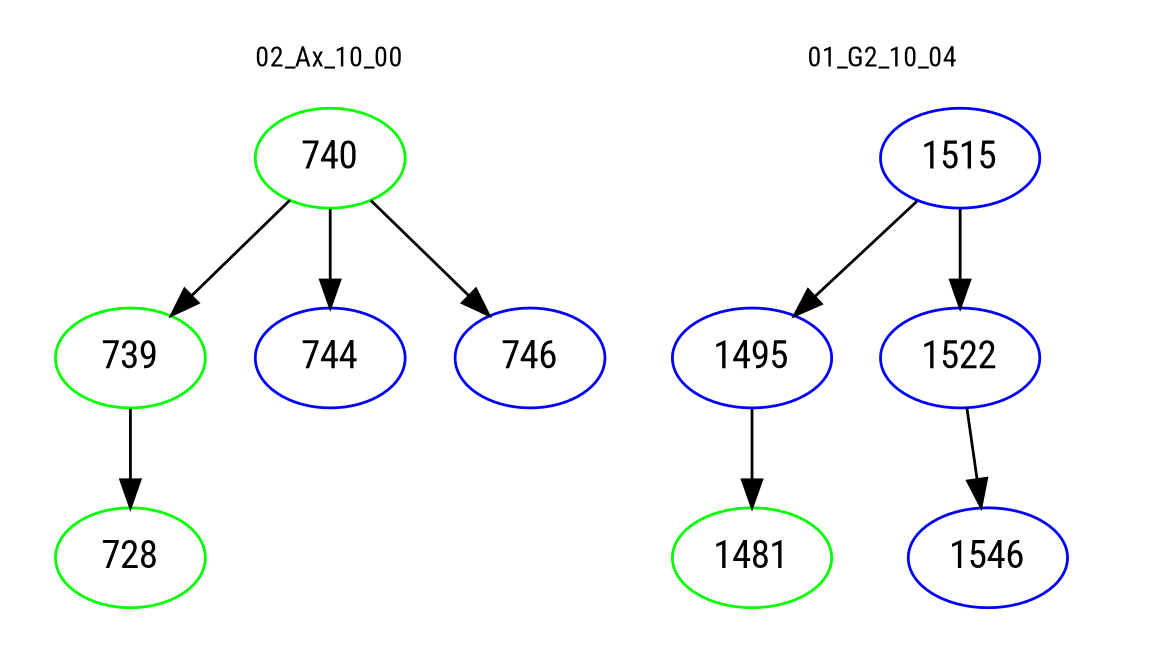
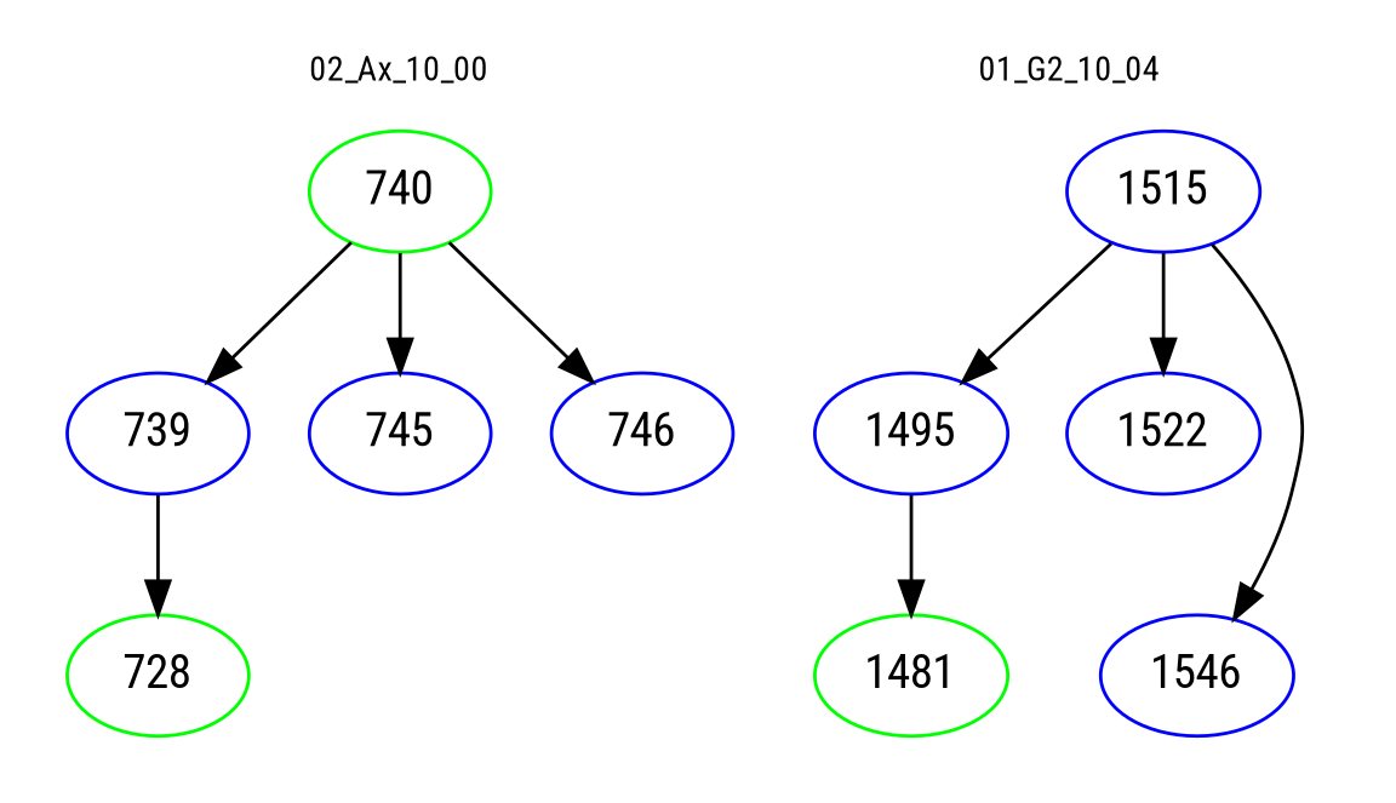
  digraph {
    fontname="Roboto Condensed"
    node [color=blue fontname="Roboto Condensed"]
    edge [color=black fontname="Roboto Condensed"]
    n1 [color=green label=740]
-   n2 [color=green label=739]
-   n3 [label=744]
+   n2 [label=739]
+   n3 [label=745]
    n4 [color=green label=728]
    n5 [label=746]
    n6 [label=1515]
    n7 [label=1495]
    n8 [label=1522]
    n9 [color=green label=1481]
    n10 [label=1546]
    subgraph cluster_1 {
      color=white
      fontsize=10
      label="02_Ax_10_00"
      n1
      n2
      n3
      n4
      n5
    }
    subgraph cluster_2 {
      color=white
      fontsize=10
      label="01_G2_10_04"
      n6
      n7
      n8
      n9
      n10
    }
    n1 -> n2
    n1 -> n3
    n1 -> n5
    n2 -> n4
    n6 -> n7
    n6 -> n8
    n7 -> n9
-   n8 -> n10
+   n6 -> n10
  }
